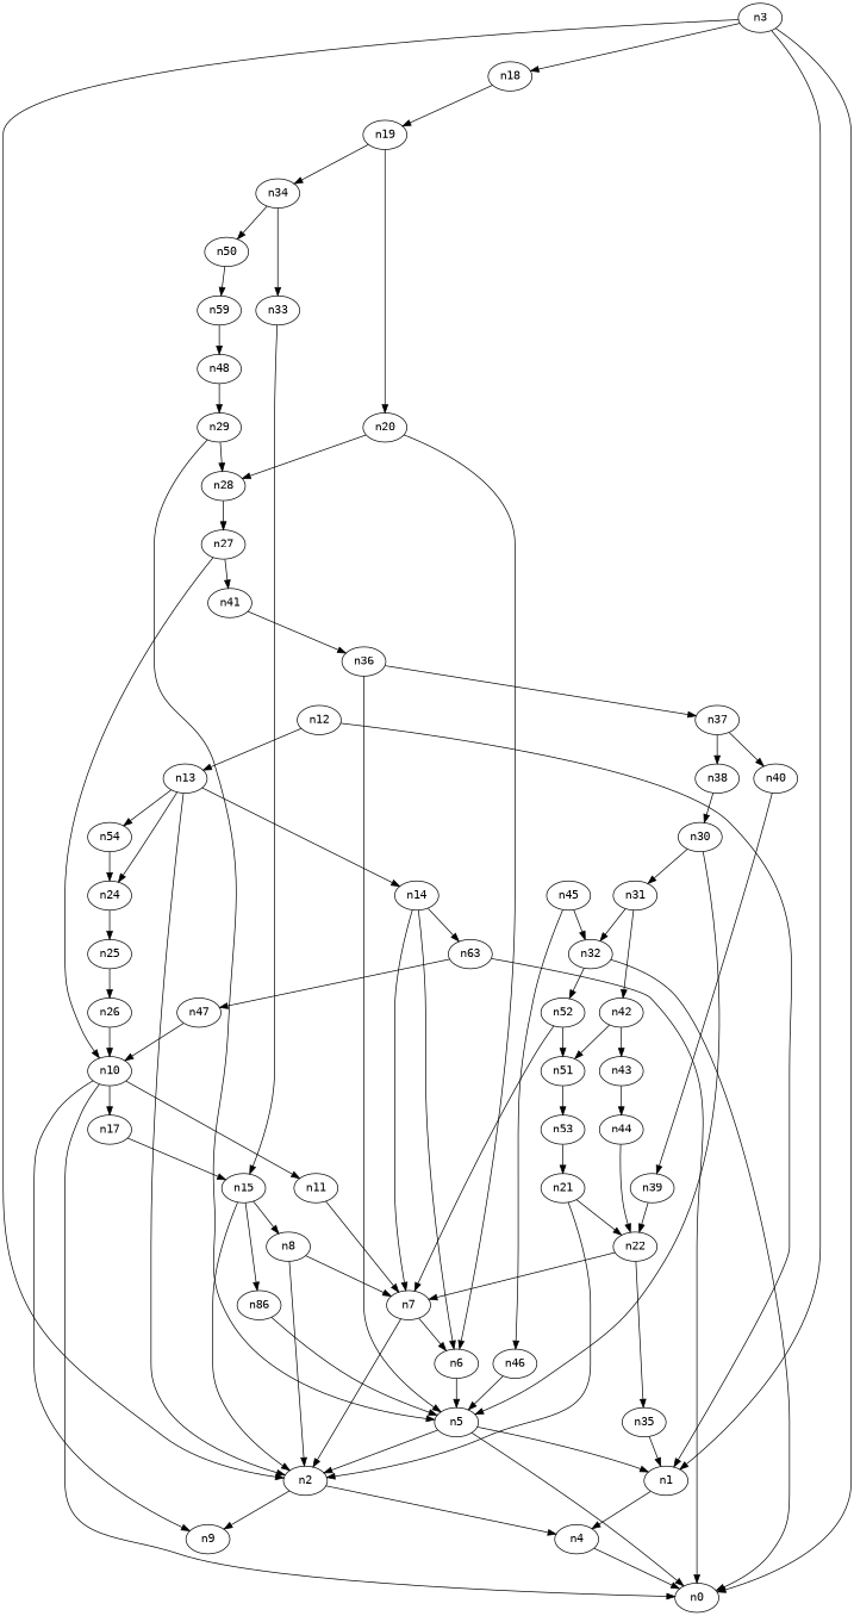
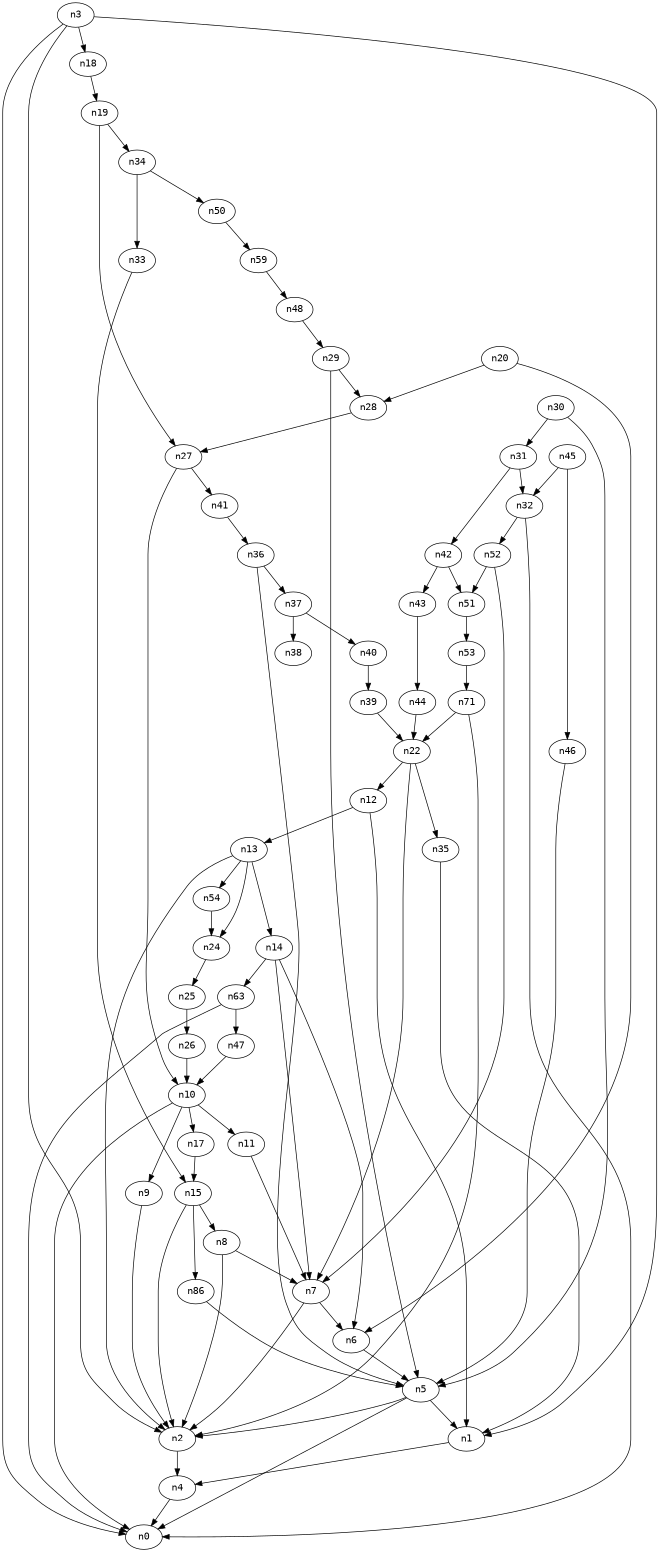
  digraph {
    fontname="DejaVu Sans Mono"
    node [fontname="DejaVu Sans Mono"]
    edge [fontname="DejaVu Sans Mono"]
    n1
    n4
    n0
    n2
    n3
    n18
    n19
    n20
    n34
    n5
    n6
    n7
    n8
    n9
    n10
    n11
    n17
    n15
    n16 [label=n86]
    n12
    n13
    n14
    n24
    n54
    n23 [label=n63]
    n25
    n47
    n26
    n28
    n33
    n50
    n27
    n49 [label=n59]
    n41
-   n21
+   n21 [label=n71]
    n22
    n35
    n36
    n37
    n29
    n30
    n31
    n32
    n42
    n52
    n43
    n51
    n45
    n46
    n44
    n53
    n48
    n38
    n40
    n39
    n1 -> n4
    n4 -> n0
    n2 -> n4
    n3 -> n1
    n3 -> n0
    n3 -> n2
    n3 -> n18
    n18 -> n19
-   n19 -> n20
+   n19 -> n27
    n19 -> n34
    n20 -> n6
    n20 -> n28
    n34 -> n33
    n34 -> n50
    n5 -> n1
    n5 -> n0
    n5 -> n2
    n6 -> n5
    n7 -> n2
    n7 -> n6
    n8 -> n2
    n8 -> n7
-   n2 -> n9
+   n9 -> n2
    n10 -> n0
    n10 -> n9
    n10 -> n11
    n10 -> n17
    n11 -> n7
    n17 -> n15
    n15 -> n2
    n15 -> n8
    n15 -> n16
    n16 -> n5
    n12 -> n1
    n12 -> n13
    n13 -> n2
    n13 -> n14
    n13 -> n24
    n13 -> n54
    n14 -> n6
    n14 -> n7
    n14 -> n23
    n24 -> n25
    n54 -> n24
    n23 -> n0
    n23 -> n47
    n25 -> n26
    n47 -> n10
    n26 -> n10
    n28 -> n27
    n33 -> n15
    n50 -> n49
    n27 -> n10
    n27 -> n41
    n49 -> n48
    n41 -> n36
    n21 -> n2
    n21 -> n22
    n22 -> n7
+   n22 -> n12
    n22 -> n35
    n35 -> n1
    n36 -> n5
    n36 -> n37
    n37 -> n38
    n37 -> n40
    n29 -> n5
    n29 -> n28
    n30 -> n5
    n30 -> n31
    n31 -> n32
    n31 -> n42
    n32 -> n0
    n32 -> n52
    n42 -> n43
    n42 -> n51
    n52 -> n7
    n52 -> n51
    n43 -> n44
    n51 -> n53
    n45 -> n32
    n45 -> n46
    n46 -> n5
    n44 -> n22
    n53 -> n21
    n48 -> n29
-   n38 -> n30
    n40 -> n39
    n39 -> n22
  }
